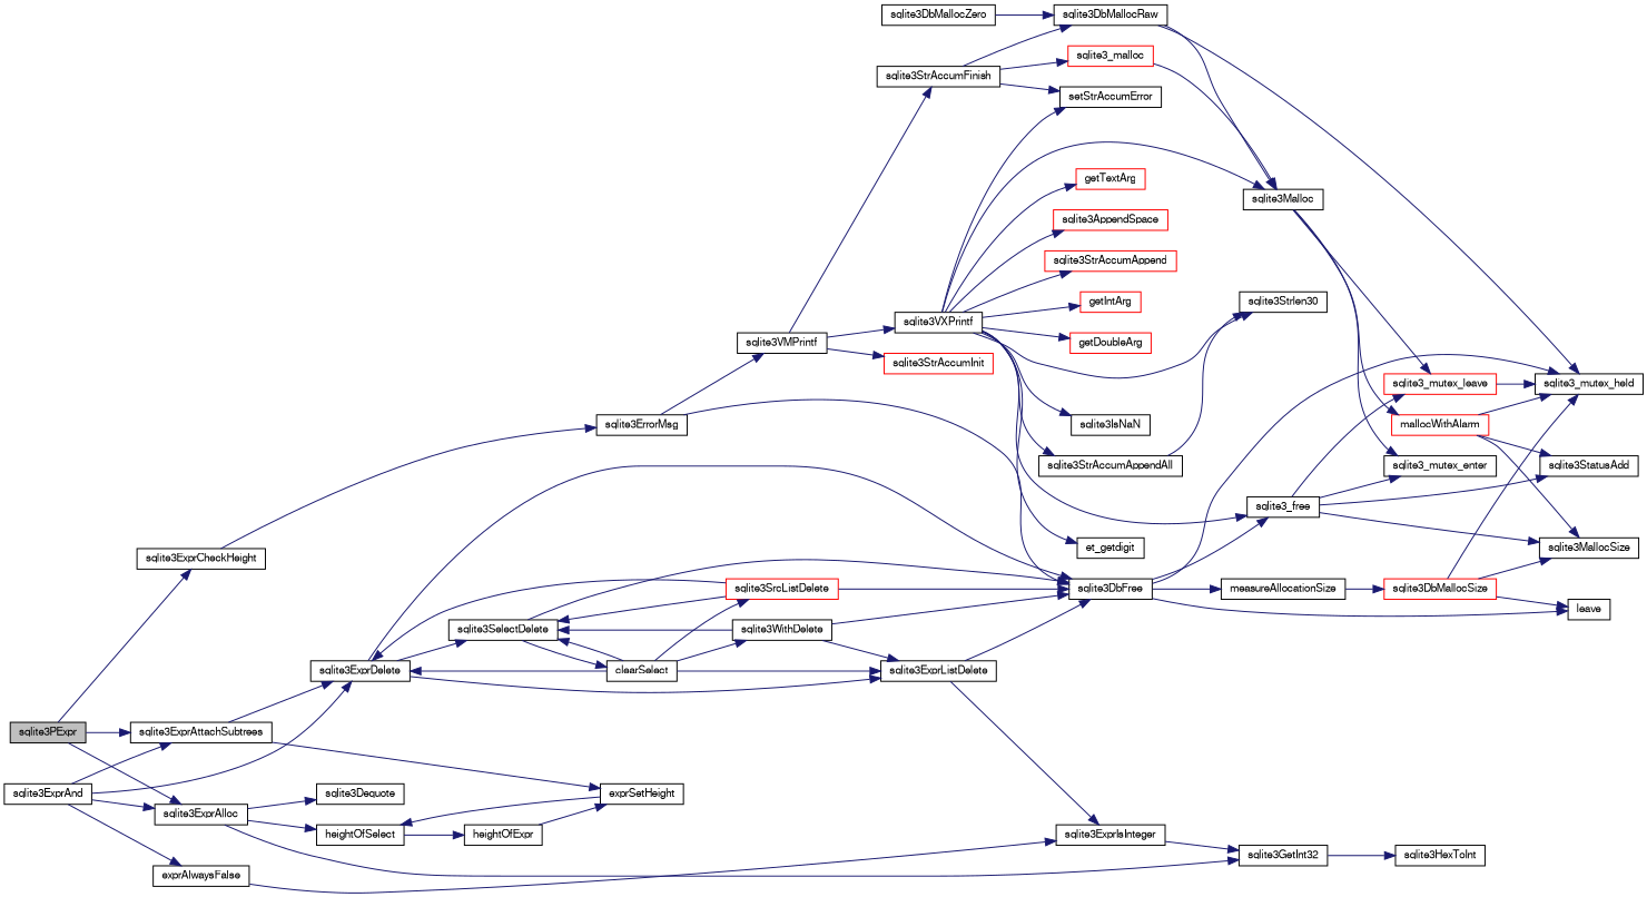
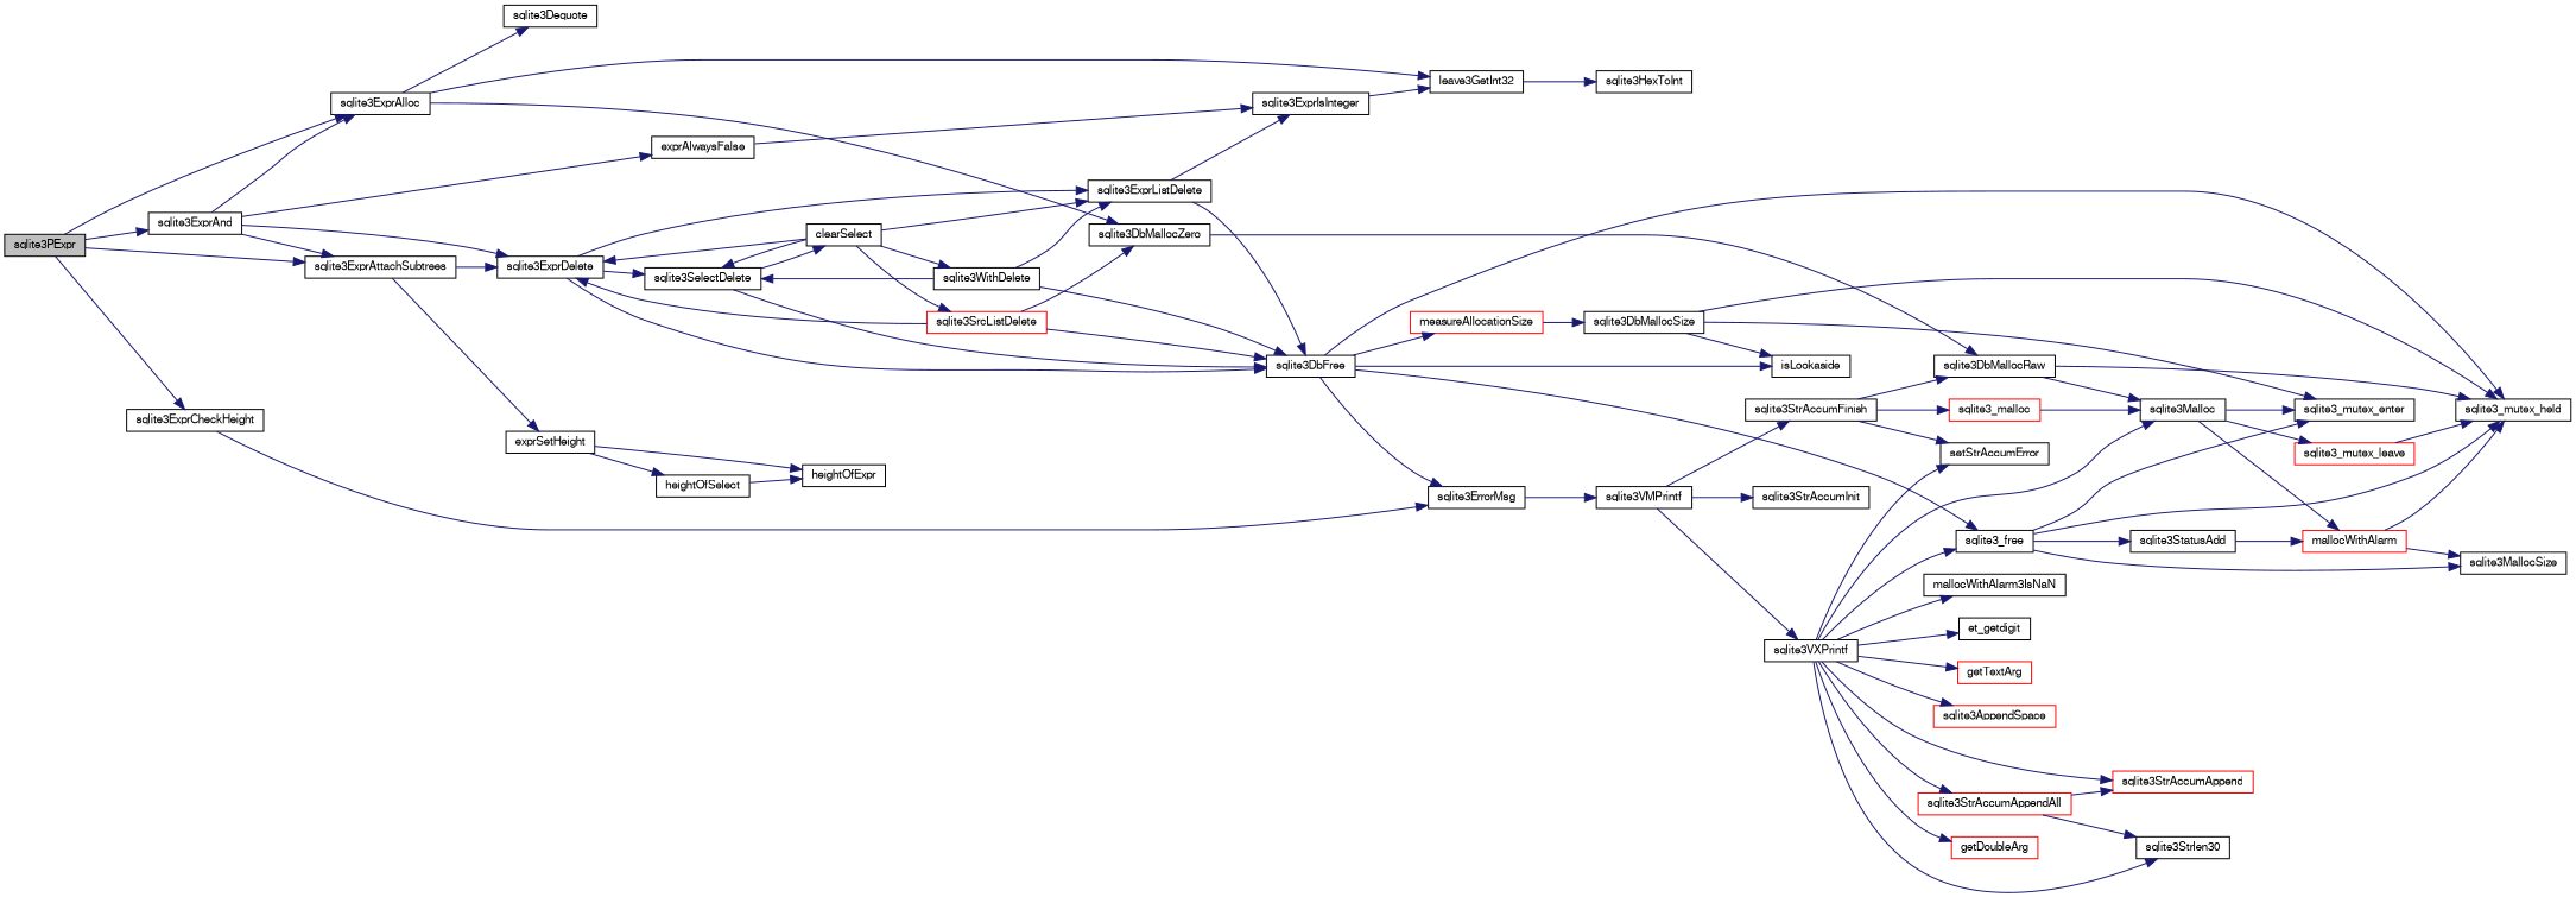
  digraph {
    rankdir=LR
    node [color=black fillcolor=white fontname=FreeSans fontsize=10 shape=record style=filled]
    edge [color=midnightblue fontname=FreeSans fontsize=10 labelfontname=FreeSans labelfontsize=10 style=solid]
    n1 [fillcolor=grey75 fontcolor=black height=0.2 label=sqlite3PExpr width=0.4]
    n2 [height=0.2 label=sqlite3ExprAnd width=0.4]
    n3 [height=0.2 label=sqlite3ExprAlloc width=0.4]
    n4 [height=0.2 label=sqlite3ExprAttachSubtrees width=0.4]
    n5 [height=0.2 label=sqlite3ExprCheckHeight width=0.4]
    n6 [height=0.2 label=exprAlwaysFalse width=0.4]
    n7 [height=0.2 label=sqlite3ExprDelete width=0.4]
-   n8 [height=0.2 label=sqlite3GetInt32 width=0.4]
+   n8 [height=0.2 label=leave3GetInt32 width=0.4]
    n9 [height=0.2 label=sqlite3DbMallocZero width=0.4]
    n10 [height=0.2 label=sqlite3Dequote width=0.4]
    n11 [height=0.2 label=exprSetHeight width=0.4]
    n12 [height=0.2 label=sqlite3ErrorMsg width=0.4]
    n13 [height=0.2 label=sqlite3ExprIsInteger width=0.4]
    n14 [height=0.2 label=sqlite3DbFree width=0.4]
    n15 [height=0.2 label=sqlite3SelectDelete width=0.4]
    n16 [height=0.2 label=sqlite3ExprListDelete width=0.4]
    n17 [height=0.2 label=sqlite3HexToInt width=0.4]
    n18 [height=0.2 label=sqlite3_mutex_held width=0.4]
-   n19 [height=0.2 label=measureAllocationSize width=0.4]
-   n20 [height=0.2 label=leave width=0.4]
+   n19 [color=red height=0.2 label=measureAllocationSize width=0.4]
+   n20 [height=0.2 label=isLookaside width=0.4]
    n21 [height=0.2 label=sqlite3_free width=0.4]
    n22 [height=0.2 label=clearSelect width=0.4]
-   n23 [color=red height=0.2 label=sqlite3DbMallocSize width=0.4]
+   n23 [height=0.2 label=sqlite3DbMallocSize width=0.4]
    n24 [height=0.2 label=sqlite3MallocSize width=0.4]
    n25 [height=0.2 label=sqlite3_mutex_enter width=0.4]
    n26 [height=0.2 label=sqlite3StatusAdd width=0.4]
    n27 [color=red height=0.2 label=sqlite3_mutex_leave width=0.4]
    n28 [color=red height=0.2 label=sqlite3SrcListDelete width=0.4]
    n29 [height=0.2 label=sqlite3WithDelete width=0.4]
    n30 [height=0.2 label=sqlite3DbMallocRaw width=0.4]
    n31 [height=0.2 label=sqlite3Malloc width=0.4]
    n32 [color=red height=0.2 label=mallocWithAlarm width=0.4]
    n33 [height=0.2 label=heightOfExpr width=0.4]
    n34 [height=0.2 label=heightOfSelect width=0.4]
    n35 [height=0.2 label=sqlite3VMPrintf width=0.4]
-   n36 [color=red height=0.2 label=sqlite3StrAccumInit width=0.4]
+   n36 [height=0.2 label=sqlite3StrAccumInit width=0.4]
    n37 [height=0.2 label=sqlite3VXPrintf width=0.4]
    n38 [height=0.2 label=sqlite3StrAccumFinish width=0.4]
    n39 [color=red height=0.2 label=sqlite3StrAccumAppend width=0.4]
-   n40 [color=red height=0.2 label=getIntArg width=0.4]
    n41 [height=0.2 label=setStrAccumError width=0.4]
    n42 [color=red height=0.2 label=getDoubleArg width=0.4]
-   n43 [height=0.2 label=sqlite3IsNaN width=0.4]
+   n43 [height=0.2 label=mallocWithAlarm3IsNaN width=0.4]
    n44 [height=0.2 label=sqlite3Strlen30 width=0.4]
    n45 [height=0.2 label=et_getdigit width=0.4]
    n46 [color=red height=0.2 label=getTextArg width=0.4]
-   n47 [height=0.2 label=sqlite3StrAccumAppendAll width=0.4]
+   n47 [color=red height=0.2 label=sqlite3StrAccumAppendAll width=0.4]
    n48 [color=red height=0.2 label=sqlite3AppendSpace width=0.4]
    n49 [color=red height=0.2 label=sqlite3_malloc width=0.4]
+   n1 -> n2
    n1 -> n3
    n1 -> n4
    n1 -> n5
    n2 -> n3
    n2 -> n4
    n2 -> n6
    n2 -> n7
    n3 -> n8
-   n3 -> n34
+   n3 -> n9
    n3 -> n10
    n4 -> n7
    n4 -> n11
    n5 -> n12
    n6 -> n13
    n7 -> n14
    n7 -> n15
    n7 -> n16
    n8 -> n17
    n9 -> n30
-   n33 -> n11
+   n11 -> n33
    n11 -> n34
-   n12 -> n14
+   n14 -> n12
    n12 -> n35
    n13 -> n8
    n14 -> n18
    n14 -> n19
    n14 -> n20
    n14 -> n21
    n15 -> n14
    n15 -> n22
    n16 -> n13
    n16 -> n14
    n19 -> n23
    n21 -> n24
    n21 -> n25
    n21 -> n26
-   n21 -> n27
+   n21 -> n18
    n22 -> n7
    n22 -> n15
    n22 -> n16
    n22 -> n28
    n22 -> n29
    n23 -> n18
    n23 -> n20
-   n23 -> n24
+   n23 -> n25
    n27 -> n18
    n28 -> n7
    n28 -> n14
-   n28 -> n15
+   n28 -> n9
    n29 -> n14
    n29 -> n15
    n29 -> n16
    n30 -> n18
    n30 -> n31
    n31 -> n25
    n31 -> n27
    n31 -> n32
    n32 -> n18
    n32 -> n24
-   n32 -> n26
+   n26 -> n32
    n34 -> n33
    n35 -> n36
    n35 -> n37
    n35 -> n38
    n37 -> n21
    n37 -> n31
    n37 -> n39
-   n37 -> n40
    n37 -> n41
    n37 -> n42
    n37 -> n43
    n37 -> n44
    n37 -> n45
    n37 -> n46
    n37 -> n47
    n37 -> n48
    n38 -> n30
    n38 -> n41
    n38 -> n49
+   n47 -> n39
    n47 -> n44
    n49 -> n31
  }
